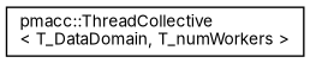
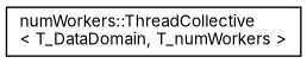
  digraph {
    rankdir=LR
    fontname=Inter
-   n1 [color=black fillcolor=white fontname=Inter fontsize=10 height=0.2 label="pmacc::ThreadCollective\l\< T_DataDomain, T_numWorkers \>" shape=record style=filled width=0.4]
+   n1 [color=black fillcolor=white fontname=Inter fontsize=10 height=0.2 label="numWorkers::ThreadCollective\l\< T_DataDomain, T_numWorkers \>" shape=record style=filled width=0.4]
  }
